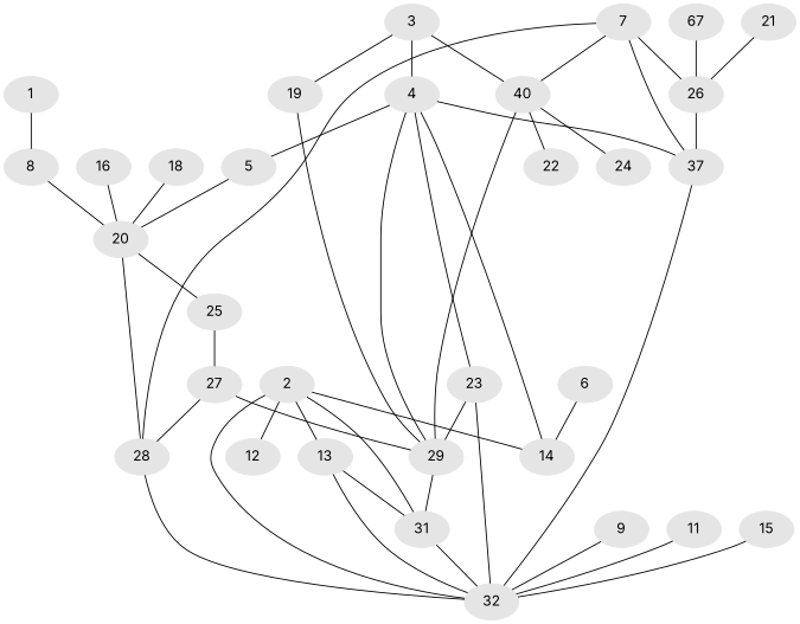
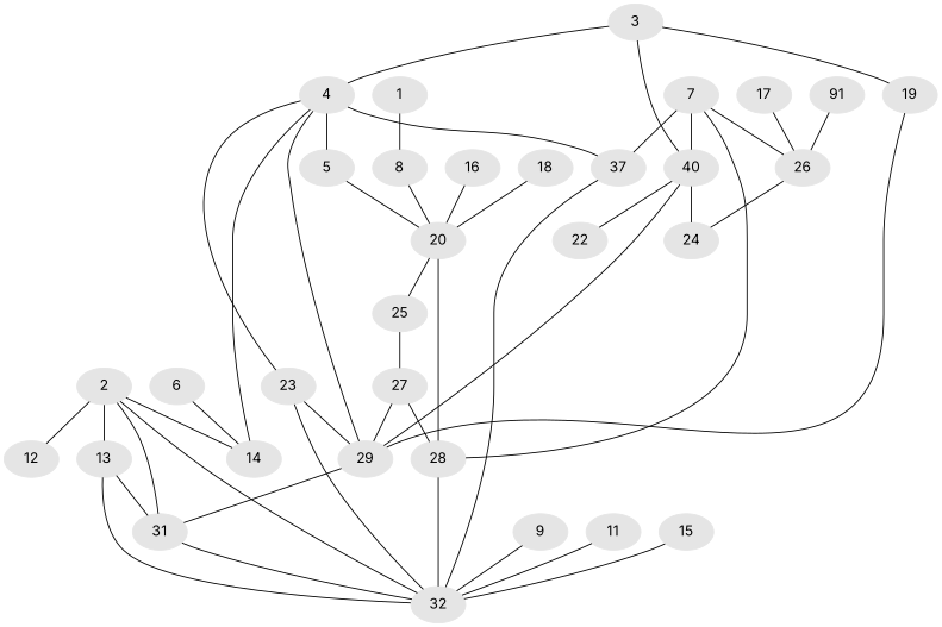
  graph {
    fontname=Inter
    node [color=gray90 fontname=Inter style=filled]
    edge [fontname=Inter weight=1.0]
    1
    8
    20
    28
    25
    2
    12
    13
    14
    31
    32
    3
    4
    n14 [label=40]
    19
    29
    5
    23
    n19 [label=37]
    22
    24
    6
    7
    26
    9
    11
    15
    16
-   17 [label=67]
+   17
    18
    27
-   21
+   21 [label=91]
    1 -- 8
    8 -- 20
    20 -- 28 [weight=2.0]
    20 -- 25
    28 -- 32
    25 -- 27
    2 -- 12
    2 -- 13
    2 -- 14
    2 -- 31
    2 -- 32
    13 -- 31
    13 -- 32
    31 -- 32
    3 -- 4
    3 -- n14 [weight=2.0]
    3 -- 19 [weight=2.0]
    4 -- 14
    4 -- 29
    4 -- 5 [weight=2.0]
    4 -- 23
    4 -- n19
    n14 -- 29
    n14 -- 22
    n14 -- 24
    19 -- 29
    29 -- 31
    5 -- 20
    23 -- 32
    23 -- 29
    n19 -- 32
    6 -- 14
    7 -- 28
    7 -- n14
    7 -- n19 [weight=2.0]
    7 -- 26
-   26 -- n19 [weight=2.0]
+   26 -- 24 [weight=2.0]
    9 -- 32
    11 -- 32
    15 -- 32
    16 -- 20
    17 -- 26
    18 -- 20
    27 -- 28 [weight=2.0]
    27 -- 29
    21 -- 26
  }
